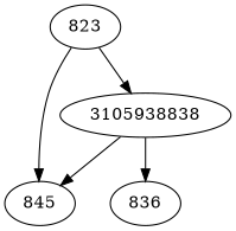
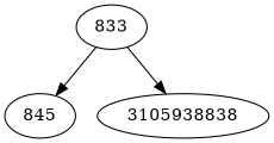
  strict digraph {
    n1 [label=845]
    3105938838
-   836
-   833 [label=823]
-   3105938838 -> n1
-   3105938838 -> 836
+   833
    833 -> n1
    833 -> 3105938838
  }
